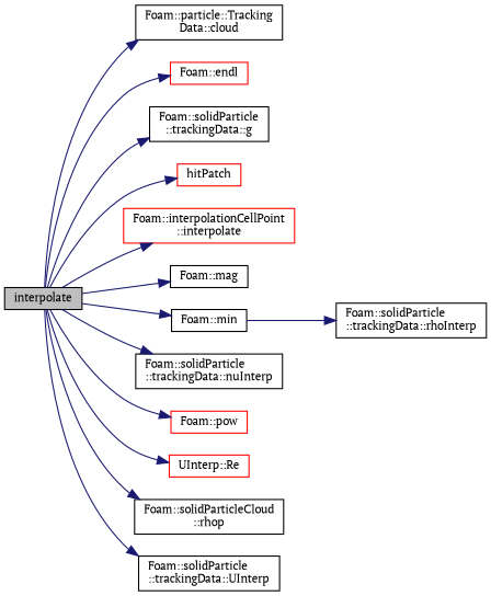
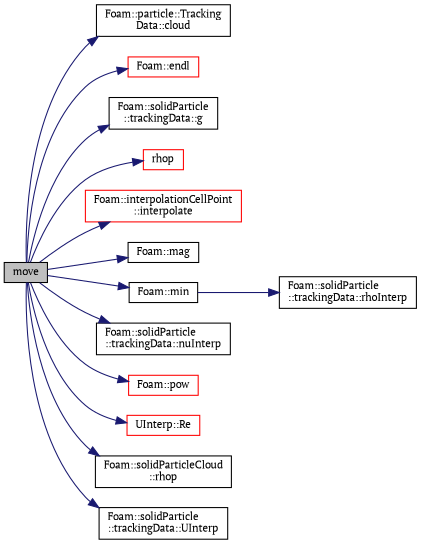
  digraph {
    fontname="PT Serif"
    rankdir=LR
    node [color=black fontname="PT Serif" fontsize=10 shape=record]
    edge [color=midnightblue fontname="PT Serif" fontsize=10 labelfontname=Helvetica labelfontsize=10 style=solid]
-   n1 [fillcolor=grey75 fontcolor=black height=0.2 label=interpolate style=filled width=0.4]
+   n1 [fillcolor=grey75 fontcolor=black height=0.2 label=move style=filled width=0.4]
    n2 [height=0.2 label="Foam::particle::Tracking\lData::cloud" width=0.4]
    n3 [color=red height=0.2 label="Foam::endl" width=0.4]
    n4 [height=0.2 label="Foam::solidParticle\l::trackingData::g" width=0.4]
-   n5 [color=red height=0.2 label=hitPatch width=0.4]
+   n5 [color=red height=0.2 label=rhop width=0.4]
    n6 [color=red height=0.2 label="Foam::interpolationCellPoint\l::interpolate" width=0.4]
    n7 [height=0.2 label="Foam::mag" width=0.4]
    n8 [height=0.2 label="Foam::min" width=0.4]
    n9 [height=0.2 label="Foam::solidParticle\l::trackingData::nuInterp" width=0.4]
    n10 [color=red height=0.2 label="Foam::pow" width=0.4]
    n11 [color=red height=0.2 label="UInterp::Re" width=0.4]
    n12 [height=0.2 label="Foam::solidParticleCloud\l::rhop" width=0.4]
    n13 [height=0.2 label="Foam::solidParticle\l::trackingData::UInterp" width=0.4]
    n14 [height=0.2 label="Foam::solidParticle\l::trackingData::rhoInterp" width=0.4]
    n1 -> n2
    n1 -> n3
    n1 -> n4
    n1 -> n5
    n1 -> n6
    n1 -> n7
    n1 -> n8
    n1 -> n9
    n1 -> n10
    n1 -> n11
    n1 -> n12
    n1 -> n13
    n8 -> n14
  }
